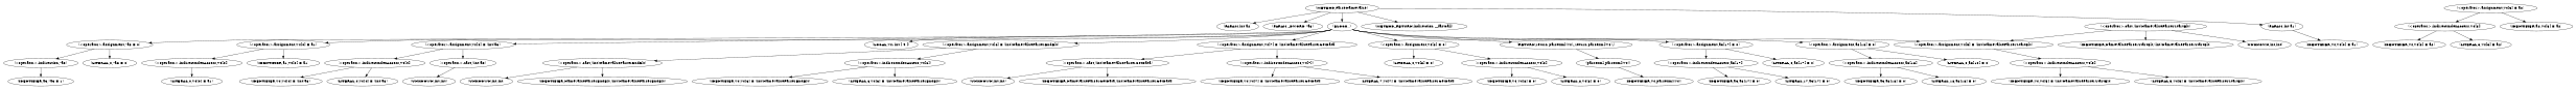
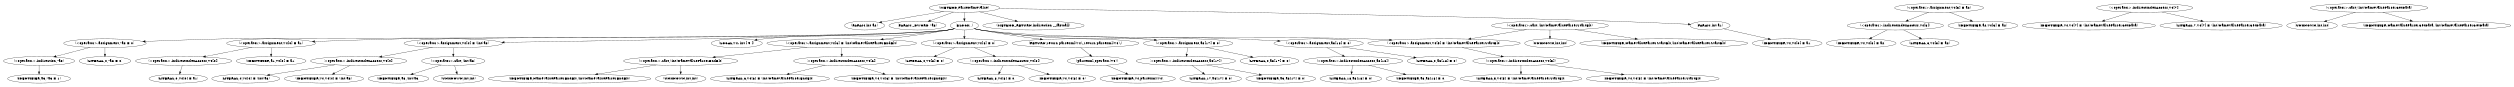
  digraph {
    n1 [label="(METHOD,ParseNameValue)"]
    n2 [label="(PARAM,int a1)"]
    n3 [label="(PARAM,int a2)"]
    n4 [label="(PARAM,_DWORD *a3)"]
    n5 [label="(BLOCK,,)"]
    n6 [label="(METHOD_RETURN,indirection __fastcall)"]
    n7 [label="(IDENTIFIER,v4,v4[0] = a1)"]
    n8 [label="(LOCAL,v4: int [ 9 ])"]
    n9 [label="(<operator>.assignment,a3[17] = 0)"]
    n10 [label="(<operator>.assignment,a3[18] = 0)"]
    n11 [label="(<operator>.assignment,*a3 = 0)"]
    n12 [label="(<operator>.assignment,v4[0] = a1)"]
    n13 [label="(<operator>.assignment,v4[4] = (int)a3)"]
    n14 [label="(<operator>.assignment,v4[5] = (int)NameValueParserStartElt)"]
    n15 [label="(<operator>.assignment,v4[6] = (int)NameValueParserEndElt)"]
-   n16 [label="(<operator>.assignment,v4[7] = (int)NameValueParserGetData)"]
    n17 [label="(<operator>.assignment,v4[8] = 0)"]
    n18 [label="(RETURN,return parsexml(v4);,return parsexml(v4);)"]
    n19 [label="(<operator>.indirectIndexAccess,a3[17])"]
    n20 [label="(LITERAL,0,a3[17] = 0)"]
    n21 [label="(<operator>.indirectIndexAccess,a3[18])"]
    n22 [label="(LITERAL,0,a3[18] = 0)"]
    n23 [label="(<operator>.indirection,*a3)"]
    n24 [label="(LITERAL,0,*a3 = 0)"]
    n25 [label="(<operator>.assignment,v4[3] = a2)"]
    n26 [label="(<operator>.indirectIndexAccess,v4[3])"]
    n27 [label="(IDENTIFIER,a2,v4[3] = a2)"]
    n28 [label="(<operator>.indirectIndexAccess,v4[0])"]
    n29 [label="(IDENTIFIER,a1,v4[0] = a1)"]
    n30 [label="(<operator>.indirectIndexAccess,v4[4])"]
    n31 [label="(<operator>.cast,(int)a3)"]
    n32 [label="(<operator>.indirectIndexAccess,v4[5])"]
    n33 [label="(<operator>.indirectIndexAccess,v4[6])"]
    n34 [label="(<operator>.cast,(int)NameValueParserEndElt)"]
    n35 [label="(<operator>.indirectIndexAccess,v4[7])"]
    n36 [label="(<operator>.cast,(int)NameValueParserGetData)"]
    n37 [label="(<operator>.indirectIndexAccess,v4[8])"]
    n38 [label="(LITERAL,0,v4[8] = 0)"]
-   n39 [label="(parsexml,parsexml(v4))"]
+   n39 [label="(parsexml,operator(v4))"]
    n40 [label="(IDENTIFIER,a3,a3[17] = 0)"]
    n41 [label="(LITERAL,17,a3[17] = 0)"]
    n42 [label="(IDENTIFIER,a3,a3[18] = 0)"]
    n43 [label="(LITERAL,18,a3[18] = 0)"]
    n44 [label="(IDENTIFIER,a3,*a3 = 1)"]
    n45 [label="(IDENTIFIER,v4,v4[3] = a2)"]
    n46 [label="(LITERAL,3,v4[3] = a2)"]
    n47 [label="(LITERAL,0,v4[0] = a1)"]
    n48 [label="(IDENTIFIER,v4,v4[4] = (int)a3)"]
    n49 [label="(LITERAL,4,v4[4] = (int)a3)"]
    n50 [label="(UNKNOWN,int,int)"]
+   n51 [label="(IDENTIFIER,a3,(int)a3)"]
    n52 [label="(IDENTIFIER,v4,v4[5] = (int)NameValueParserStartElt)"]
    n53 [label="(LITERAL,5,v4[5] = (int)NameValueParserStartElt)"]
    n54 [label="(<operator>.cast,(int)NameValueParserStartElt)"]
    n55 [label="(UNKNOWN,int,int)"]
    n56 [label="(IDENTIFIER,NameValueParserStartElt,(int)NameValueParserStartElt)"]
    n57 [label="(IDENTIFIER,v4,v4[6] = (int)NameValueParserEndElt)"]
    n58 [label="(LITERAL,6,v4[6] = (int)NameValueParserEndElt)"]
    n59 [label="(UNKNOWN,int,int)"]
    n60 [label="(IDENTIFIER,NameValueParserEndElt,(int)NameValueParserEndElt)"]
    n61 [label="(IDENTIFIER,v4,v4[7] = (int)NameValueParserGetData)"]
    n62 [label="(LITERAL,7,v4[7] = (int)NameValueParserGetData)"]
    n63 [label="(UNKNOWN,int,int)"]
    n64 [label="(IDENTIFIER,NameValueParserGetData,(int)NameValueParserGetData)"]
    n65 [label="(IDENTIFIER,v4,v4[8] = 0)"]
    n66 [label="(LITERAL,8,v4[8] = 0)"]
    n67 [label="(IDENTIFIER,v4,parsexml(v4))"]
    n1 -> n2
    n1 -> n3
    n1 -> n4
    n1 -> n5
    n1 -> n6
    n2 -> n7
    n5 -> n8
    n5 -> n9
    n5 -> n10
    n5 -> n11
    n5 -> n12
    n5 -> n13
    n5 -> n14
    n5 -> n15
-   n5 -> n16
    n5 -> n17
    n5 -> n18
    n9 -> n19
    n9 -> n20
    n10 -> n21
    n10 -> n22
    n11 -> n23
    n11 -> n24
    n12 -> n28
    n12 -> n29
    n13 -> n30
    n13 -> n31
    n14 -> n32
    n15 -> n33
    n15 -> n34
-   n16 -> n35
-   n16 -> n36
    n17 -> n37
    n17 -> n38
    n18 -> n39
    n19 -> n40
    n19 -> n41
    n21 -> n42
    n21 -> n43
    n23 -> n44
    n25 -> n26
    n25 -> n27
    n26 -> n45
    n26 -> n46
    n28 -> n47
    n30 -> n48
    n30 -> n49
    n31 -> n50
+   n31 -> n51
    n32 -> n52
    n32 -> n53
    n33 -> n57
    n33 -> n58
    n34 -> n59
    n34 -> n60
    n35 -> n61
    n35 -> n62
    n36 -> n63
    n36 -> n64
    n37 -> n65
    n37 -> n66
    n39 -> n67
    n54 -> n14
    n54 -> n55
    n54 -> n56
  }
